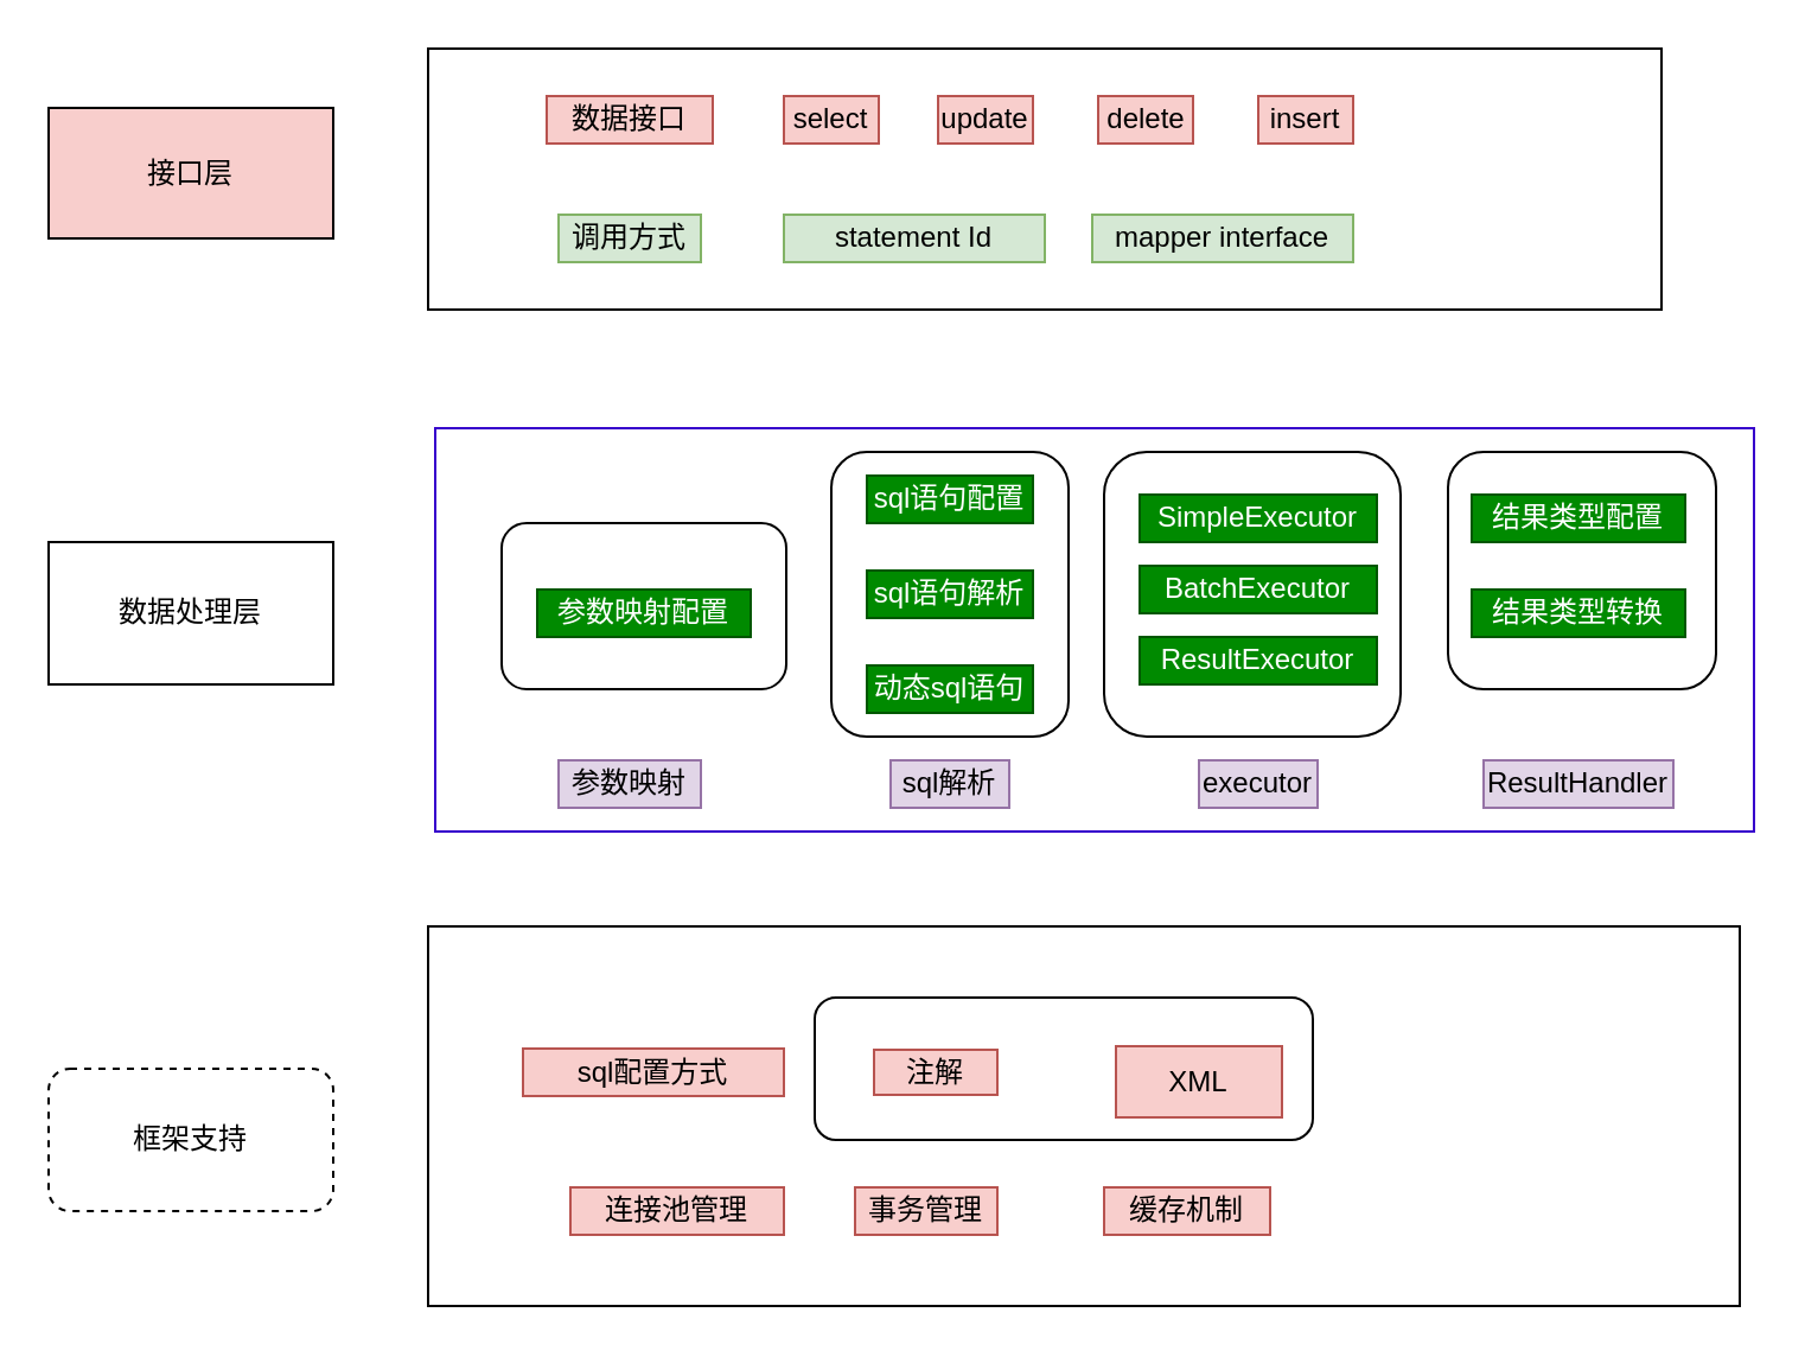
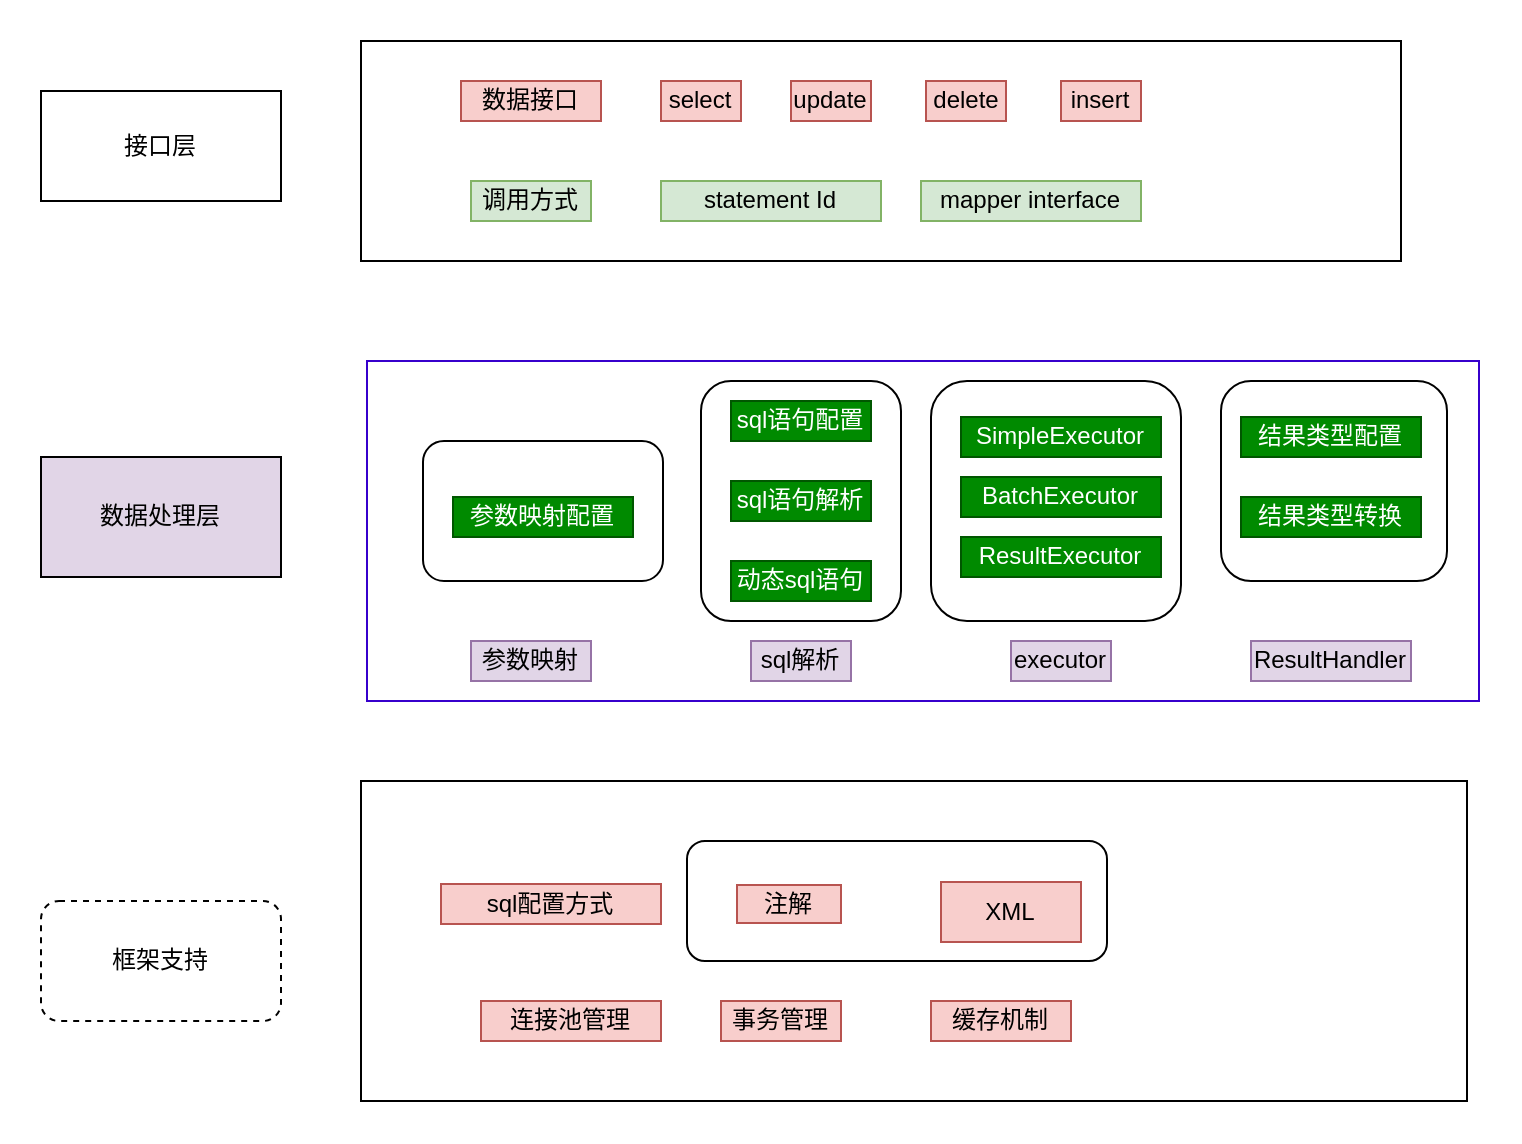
  <mxCell id="0" />
  <mxCell id="1" parent="0" />
- <mxCell id="2" value="接口层" style="rounded=0;whiteSpace=wrap;html=1;fillColor=#f8cecc;" vertex="1" parent="1"><mxGeometry x="20" y="45" width="120" height="55" as="geometry" /></mxCell>
+ <mxCell id="2" value="接口层" style="rounded=0;whiteSpace=wrap;html=1;" vertex="1" parent="1"><mxGeometry x="20" y="45" width="120" height="55" as="geometry" /></mxCell>
  <mxCell id="3" value="" style="rounded=0;whiteSpace=wrap;html=1;" vertex="1" parent="1"><mxGeometry x="180" y="20" width="520" height="110" as="geometry" /></mxCell>
  <mxCell id="4" value="数据接口" style="text;html=1;strokeColor=#b85450;fillColor=#f8cecc;align=center;verticalAlign=middle;whiteSpace=wrap;rounded=0;" vertex="1" parent="1"><mxGeometry x="230" y="40" width="70" height="20" as="geometry" /></mxCell>
  <mxCell id="5" value="select" style="text;html=1;strokeColor=#b85450;fillColor=#f8cecc;align=center;verticalAlign=middle;whiteSpace=wrap;rounded=0;" vertex="1" parent="1"><mxGeometry x="330" y="40" width="40" height="20" as="geometry" /></mxCell>
  <mxCell id="6" value="update" style="text;html=1;strokeColor=#b85450;fillColor=#f8cecc;align=center;verticalAlign=middle;whiteSpace=wrap;rounded=0;" vertex="1" parent="1"><mxGeometry x="395" y="40" width="40" height="20" as="geometry" /></mxCell>
  <mxCell id="7" value="delete" style="text;html=1;strokeColor=#b85450;fillColor=#f8cecc;align=center;verticalAlign=middle;whiteSpace=wrap;rounded=0;" vertex="1" parent="1"><mxGeometry x="462.5" y="40" width="40" height="20" as="geometry" /></mxCell>
  <mxCell id="8" value="insert" style="text;html=1;strokeColor=#b85450;fillColor=#f8cecc;align=center;verticalAlign=middle;whiteSpace=wrap;rounded=0;" vertex="1" parent="1"><mxGeometry x="530" y="40" width="40" height="20" as="geometry" /></mxCell>
  <mxCell id="9" value="调用方式" style="text;html=1;strokeColor=#82b366;fillColor=#d5e8d4;align=center;verticalAlign=middle;whiteSpace=wrap;rounded=0;" vertex="1" parent="1"><mxGeometry x="235" y="90" width="60" height="20" as="geometry" /></mxCell>
  <mxCell id="10" value="statement Id" style="text;html=1;strokeColor=#82b366;fillColor=#d5e8d4;align=center;verticalAlign=middle;whiteSpace=wrap;rounded=0;" vertex="1" parent="1"><mxGeometry x="330" y="90" width="110" height="20" as="geometry" /></mxCell>
  <mxCell id="11" value="mapper interface" style="text;html=1;strokeColor=#82b366;fillColor=#d5e8d4;align=center;verticalAlign=middle;whiteSpace=wrap;rounded=0;" vertex="1" parent="1"><mxGeometry x="460" y="90" width="110" height="20" as="geometry" /></mxCell>
- <mxCell id="12" value="数据处理层" style="rounded=0;whiteSpace=wrap;html=1;" vertex="1" parent="1"><mxGeometry x="20" y="228" width="120" height="60" as="geometry" /></mxCell>
+ <mxCell id="12" value="数据处理层" style="rounded=0;whiteSpace=wrap;html=1;fillColor=#e1d5e7;" vertex="1" parent="1"><mxGeometry x="20" y="228" width="120" height="60" as="geometry" /></mxCell>
  <mxCell id="13" value="" style="rounded=0;whiteSpace=wrap;html=1;fillColor=none;strokeColor=#3700CC;fontColor=#ffffff;" vertex="1" parent="1"><mxGeometry x="183" y="180" width="556" height="170" as="geometry" /></mxCell>
  <mxCell id="14" value="参数映射" style="text;html=1;strokeColor=#9673a6;fillColor=#e1d5e7;align=center;verticalAlign=middle;whiteSpace=wrap;rounded=0;" vertex="1" parent="1"><mxGeometry x="235" y="320" width="60" height="20" as="geometry" /></mxCell>
  <mxCell id="15" value="参数映射配置" style="text;html=1;strokeColor=#005700;fillColor=#008a00;align=center;verticalAlign=middle;whiteSpace=wrap;rounded=0;fontColor=#ffffff;" vertex="1" parent="1"><mxGeometry x="226" y="248" width="90" height="20" as="geometry" /></mxCell>
  <mxCell id="16" value="sql语句配置" style="text;html=1;strokeColor=#005700;fillColor=#008a00;align=center;verticalAlign=middle;whiteSpace=wrap;rounded=0;fontColor=#ffffff;" vertex="1" parent="1"><mxGeometry x="365" y="200" width="70" height="20" as="geometry" /></mxCell>
  <mxCell id="17" value="sql语句解析" style="text;html=1;strokeColor=#005700;fillColor=#008a00;align=center;verticalAlign=middle;whiteSpace=wrap;rounded=0;fontColor=#ffffff;" vertex="1" parent="1"><mxGeometry x="365" y="240" width="70" height="20" as="geometry" /></mxCell>
  <mxCell id="18" value="动态sql语句" style="text;html=1;strokeColor=#005700;fillColor=#008a00;align=center;verticalAlign=middle;whiteSpace=wrap;rounded=0;fontColor=#ffffff;" vertex="1" parent="1"><mxGeometry x="365" y="280" width="70" height="20" as="geometry" /></mxCell>
  <mxCell id="19" value="sql解析" style="text;html=1;strokeColor=#9673a6;fillColor=#e1d5e7;align=center;verticalAlign=middle;whiteSpace=wrap;rounded=0;" vertex="1" parent="1"><mxGeometry x="375" y="320" width="50" height="20" as="geometry" /></mxCell>
  <mxCell id="20" value="SimpleExecutor" style="text;html=1;strokeColor=#005700;fillColor=#008a00;align=center;verticalAlign=middle;whiteSpace=wrap;rounded=0;fontColor=#ffffff;" vertex="1" parent="1"><mxGeometry x="480" y="208" width="100" height="20" as="geometry" /></mxCell>
  <mxCell id="21" value="BatchExecutor" style="text;html=1;strokeColor=#005700;fillColor=#008a00;align=center;verticalAlign=middle;whiteSpace=wrap;rounded=0;fontColor=#ffffff;" vertex="1" parent="1"><mxGeometry x="480" y="238" width="100" height="20" as="geometry" /></mxCell>
  <mxCell id="22" value="ResultExecutor" style="text;html=1;strokeColor=#005700;fillColor=#008a00;align=center;verticalAlign=middle;whiteSpace=wrap;rounded=0;fontColor=#ffffff;" vertex="1" parent="1"><mxGeometry x="480" y="268" width="100" height="20" as="geometry" /></mxCell>
  <mxCell id="23" value="executor" style="text;html=1;strokeColor=#9673a6;fillColor=#e1d5e7;align=center;verticalAlign=middle;whiteSpace=wrap;rounded=0;" vertex="1" parent="1"><mxGeometry x="505" y="320" width="50" height="20" as="geometry" /></mxCell>
  <mxCell id="24" value="结果类型配置" style="text;html=1;strokeColor=#005700;fillColor=#008a00;align=center;verticalAlign=middle;whiteSpace=wrap;rounded=0;fontColor=#ffffff;" vertex="1" parent="1"><mxGeometry x="620" y="208" width="90" height="20" as="geometry" /></mxCell>
  <mxCell id="25" value="结果类型转换" style="text;html=1;strokeColor=#005700;fillColor=#008a00;align=center;verticalAlign=middle;whiteSpace=wrap;rounded=0;fontColor=#ffffff;" vertex="1" parent="1"><mxGeometry x="620" y="248" width="90" height="20" as="geometry" /></mxCell>
  <mxCell id="26" value="ResultHandler&lt;br&gt;" style="text;html=1;strokeColor=#9673a6;fillColor=#e1d5e7;align=center;verticalAlign=middle;whiteSpace=wrap;rounded=0;" vertex="1" parent="1"><mxGeometry x="625" y="320" width="80" height="20" as="geometry" /></mxCell>
  <mxCell id="27" value="框架支持" style="rounded=1;whiteSpace=wrap;html=1;fillColor=none;dashed=1;" vertex="1" parent="1"><mxGeometry x="20" y="450" width="120" height="60" as="geometry" /></mxCell>
  <mxCell id="28" value="" style="rounded=0;whiteSpace=wrap;html=1;fillColor=none;" vertex="1" parent="1"><mxGeometry x="180" y="390" width="553" height="160" as="geometry" /></mxCell>
  <mxCell id="29" value="sql配置方式" style="text;html=1;strokeColor=#b85450;fillColor=#f8cecc;align=center;verticalAlign=middle;whiteSpace=wrap;rounded=0;" vertex="1" parent="1"><mxGeometry x="220" y="441.5" width="110" height="20" as="geometry" /></mxCell>
  <mxCell id="30" value="注解" style="text;html=1;strokeColor=#b85450;fillColor=#f8cecc;align=center;verticalAlign=middle;whiteSpace=wrap;rounded=0;" vertex="1" parent="1"><mxGeometry x="368" y="442" width="52" height="19" as="geometry" /></mxCell>
  <mxCell id="31" value="XML" style="text;html=1;strokeColor=#b85450;fillColor=#f8cecc;align=center;verticalAlign=middle;whiteSpace=wrap;rounded=0;direction=south;" vertex="1" parent="1"><mxGeometry x="470" y="440.5" width="70" height="30" as="geometry" /></mxCell>
  <mxCell id="32" value="连接池管理" style="text;html=1;strokeColor=#b85450;fillColor=#f8cecc;align=center;verticalAlign=middle;whiteSpace=wrap;rounded=0;" vertex="1" parent="1"><mxGeometry x="240" y="500" width="90" height="20" as="geometry" /></mxCell>
  <mxCell id="33" value="事务管理" style="text;html=1;strokeColor=#b85450;fillColor=#f8cecc;align=center;verticalAlign=middle;whiteSpace=wrap;rounded=0;" vertex="1" parent="1"><mxGeometry x="360" y="500" width="60" height="20" as="geometry" /></mxCell>
  <mxCell id="34" value="缓存机制" style="text;html=1;strokeColor=#b85450;fillColor=#f8cecc;align=center;verticalAlign=middle;whiteSpace=wrap;rounded=0;" vertex="1" parent="1"><mxGeometry x="465" y="500" width="70" height="20" as="geometry" /></mxCell>
  <mxCell id="35" value="" style="rounded=1;whiteSpace=wrap;html=1;fillColor=none;" vertex="1" parent="1"><mxGeometry x="211" y="220" width="120" height="70" as="geometry" /></mxCell>
  <mxCell id="36" value="" style="rounded=1;whiteSpace=wrap;html=1;fillColor=none;" vertex="1" parent="1"><mxGeometry x="350" y="190" width="100" height="120" as="geometry" /></mxCell>
  <mxCell id="37" value="" style="rounded=1;whiteSpace=wrap;html=1;fillColor=none;" vertex="1" parent="1"><mxGeometry x="465" y="190" width="125" height="120" as="geometry" /></mxCell>
  <mxCell id="38" value="" style="rounded=1;whiteSpace=wrap;html=1;fillColor=none;" vertex="1" parent="1"><mxGeometry x="610" y="190" width="113" height="100" as="geometry" /></mxCell>
  <mxCell id="39" value="" style="rounded=1;whiteSpace=wrap;html=1;fillColor=none;" vertex="1" parent="1"><mxGeometry x="343" y="420" width="210" height="60" as="geometry" /></mxCell>
